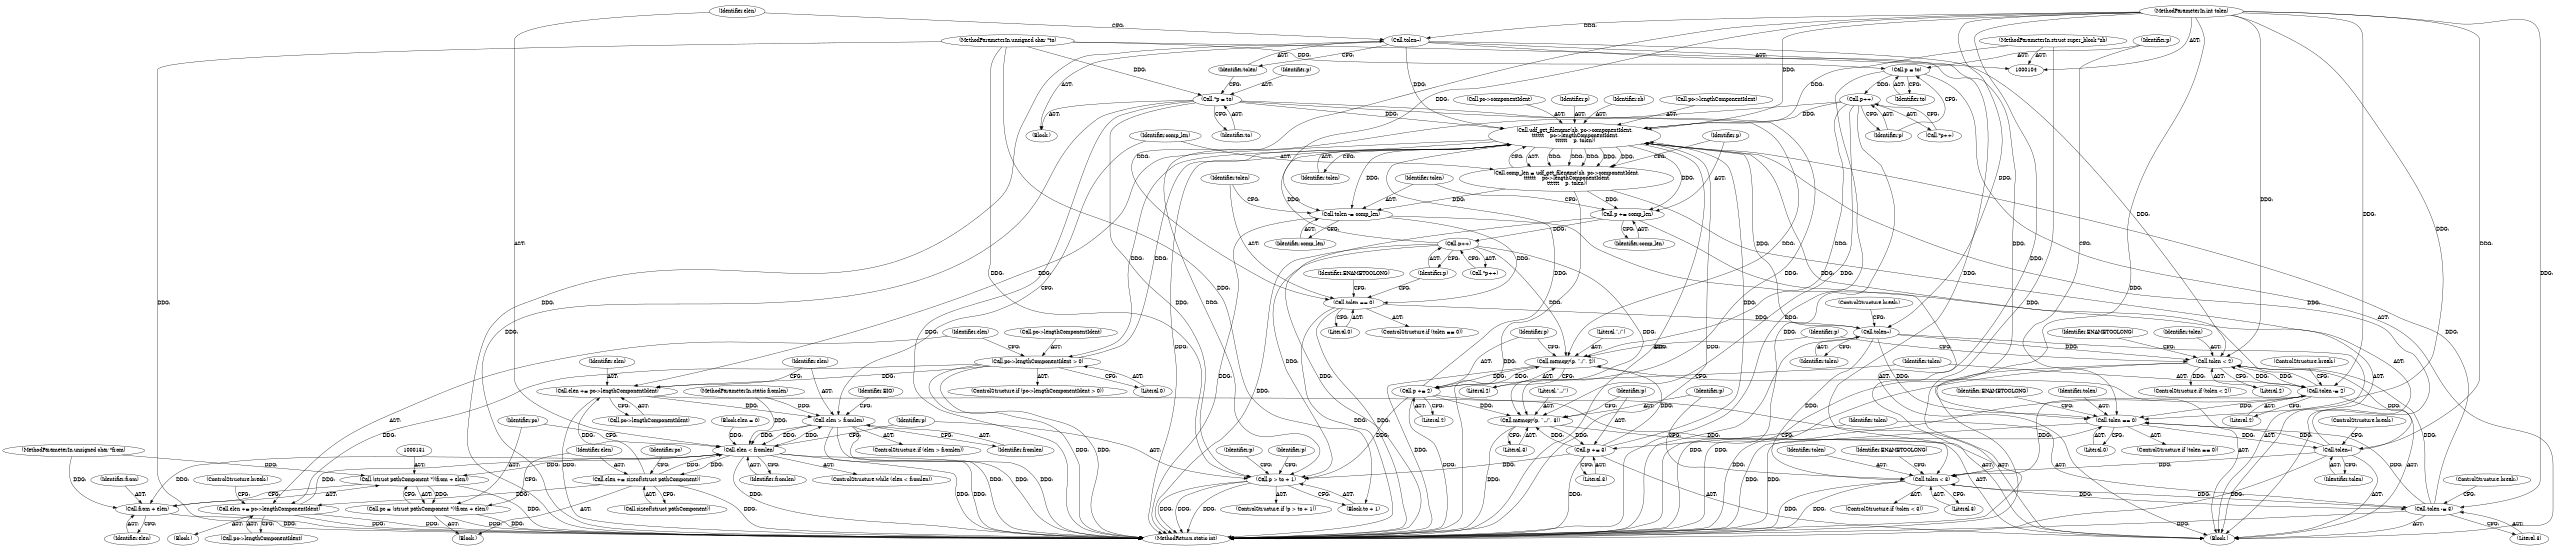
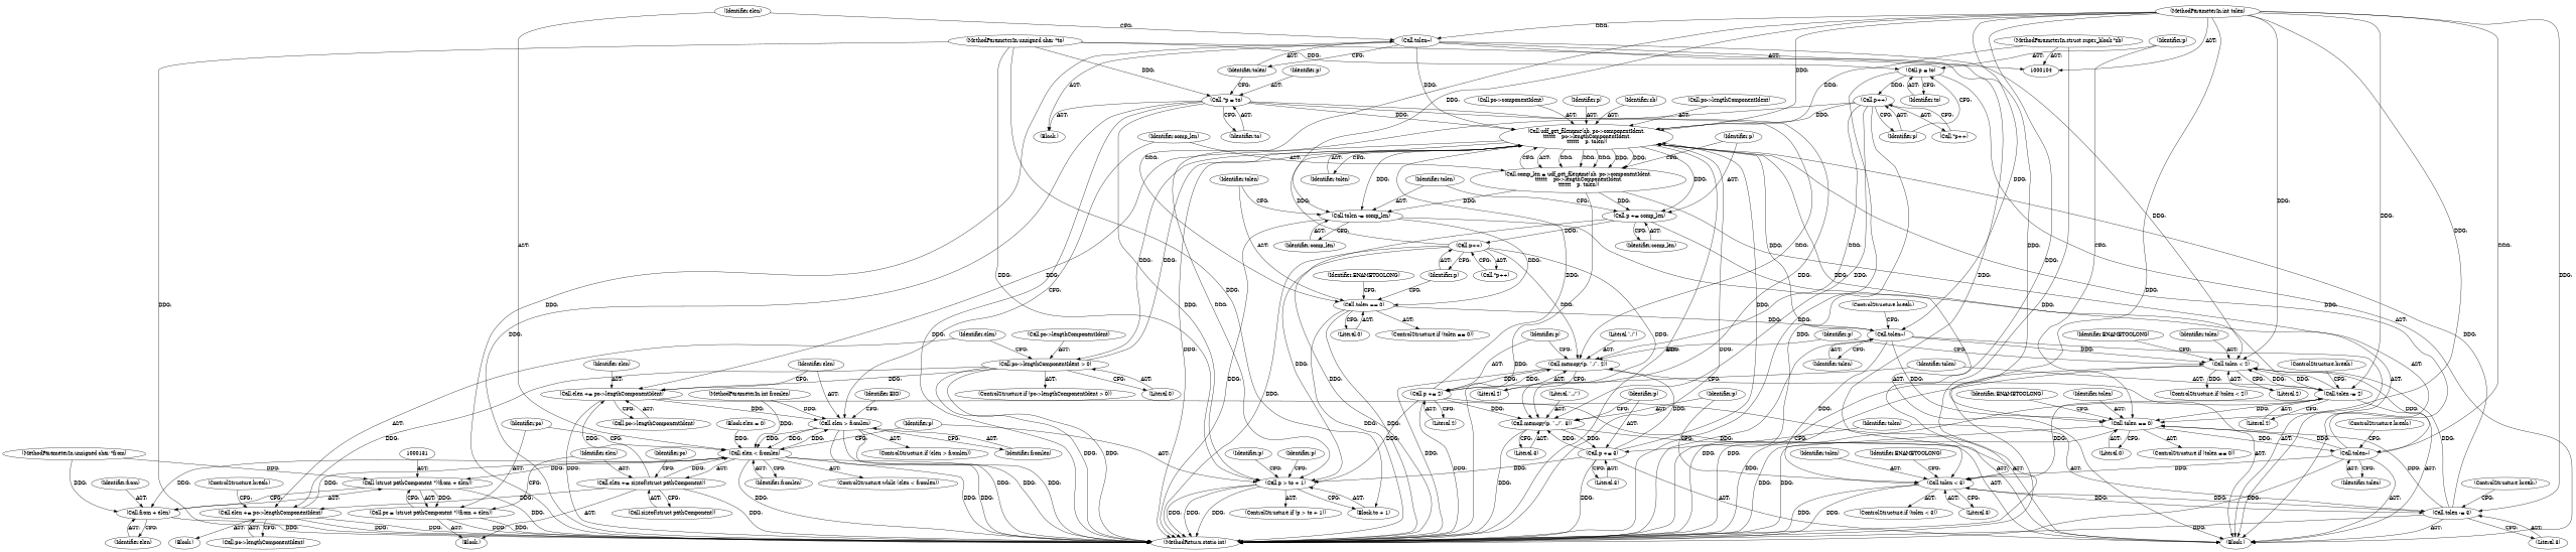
  digraph {
    n1 [label="(Call,udf_get_filename(sb, pc->componentIdent,\n \t\t\t\t\t\t    pc->lengthComponentIdent,\n \t\t\t\t\t\t    p, tolen))"]
    n2 [label="(Call,pc->lengthComponentIdent > 0)"]
    n3 [label="(Call,p += comp_len)"]
    n4 [label="(Call,comp_len = udf_get_filename(sb, pc->componentIdent,\n \t\t\t\t\t\t    pc->lengthComponentIdent,\n \t\t\t\t\t\t    p, tolen))"]
    n5 [label="(Call,tolen -= comp_len)"]
    n6 [label="(Call,elen += pc->lengthComponentIdent)"]
    n7 [label="(MethodReturn,static int)"]
    n8 [label="(Identifier,tolen)"]
    n9 [label="(Call,elen += pc->lengthComponentIdent)"]
    n10 [label="(Literal,0)"]
    n11 [label="(ControlStructure,if (pc->lengthComponentIdent > 0))"]
    n12 [label="(Block,)"]
    n13 [label="(Call,p++)"]
    n14 [label="(Identifier,comp_len)"]
    n15 [label="(Call,tolen == 0)"]
    n16 [label="(Identifier,comp_len)"]
    n17 [label="(Call,elen > fromlen)"]
    n18 [label="(Call,pc->lengthComponentIdent)"]
    n19 [label="(MethodParameterIn,struct super_block *sb)"]
    1000104
    n21 [label="(Call,elen < fromlen)"]
    n22 [label="(Call,pc->lengthComponentIdent)"]
    n23 [label="(Block,)"]
    n24 [label="(Call,p++)"]
    n25 [label="(Call,memcpy(p, \"./\", 2))"]
    n26 [label="(Call,memcpy(p, \"../\", 3))"]
    n27 [label="(Call,p > to + 1)"]
    n28 [label="(Call,*p++)"]
    n29 [label="(Identifier,p)"]
    n30 [label="(Call,p += 2)"]
    n31 [label="(Literal,2)"]
    n32 [label="(Call,p += 3)"]
    n33 [label="(Literal,3)"]
    n34 [label="(Block,to + 1)"]
    n35 [label="(ControlStructure,if (p > to + 1))"]
    n36 [label="(Call,p = to)"]
    n37 [label="(Identifier,to)"]
    n38 [label="(MethodParameterIn,unsigned char *to)"]
    n39 [label="(Call,*p = to)"]
    n40 [label="(Block,)"]
    n41 [label="(Identifier,to)"]
    n42 [label="(Literal,2)"]
    n43 [label="(Literal,3)"]
    n44 [label="(Identifier,p)"]
    n45 [label="(Call,*p++)"]
    n46 [label="(Call,tolen--)"]
    n47 [label="(Call,tolen < 2)"]
    n48 [label="(Call,tolen < 3)"]
    n49 [label="(Call,tolen == 0)"]
    n50 [label="(Identifier,tolen)"]
    n51 [label="(Call,tolen -= 2)"]
    n52 [label="(ControlStructure,if (tolen < 2))"]
    n53 [label="(Literal,2)"]
    n54 [label="(Call,tolen -= 3)"]
    n55 [label="(Literal,3)"]
    n56 [label="(ControlStructure,if (tolen < 3))"]
    n57 [label="(Call,tolen--)"]
    n58 [label="(Literal,0)"]
    n59 [label="(ControlStructure,if (tolen == 0))"]
    n60 [label="(ControlStructure,if (tolen == 0))"]
    n61 [label="(Literal,0)"]
    n62 [label="(MethodParameterIn,int tolen)"]
    n63 [label="(Call,tolen--)"]
    n64 [label="(Literal,2)"]
    n65 [label="(Literal,3)"]
    n66 [label="(Identifier,tolen)"]
    n67 [label="(Identifier,tolen)"]
    n68 [label="(Call,(struct pathComponent *)(from + elen))"]
    n69 [label="(Call,from + elen)"]
    n70 [label="(Call,elen += sizeof(struct pathComponent))"]
    n71 [label="(ControlStructure,while (elen < fromlen))"]
    n72 [label="(Identifier,fromlen)"]
    n73 [label="(Call,pc = (struct pathComponent *)(from + elen))"]
    n74 [label="(Identifier,elen)"]
    n75 [label="(Block,)"]
    n76 [label="(Call,sizeof(struct pathComponent))"]
    n77 [label="(ControlStructure,if (elen > fromlen))"]
    n78 [label="(Identifier,fromlen)"]
    n79 [label="(Identifier,tolen)"]
    n80 [label="(ControlStructure,break;)"]
    n81 [label="(Identifier,tolen)"]
    n82 [label="(Identifier,elen)"]
    n83 [label="(Call,pc->lengthComponentIdent)"]
    n84 [label="(MethodParameterIn,unsigned char *from)"]
    n85 [label="(Identifier,p)"]
    n86 [label="(Identifier,tolen)"]
    n87 [label="(Identifier,p)"]
    n88 [label="(Identifier,tolen)"]
    n89 [label="(Identifier,elen)"]
    n90 [label="(Identifier,pc)"]
    n91 [label="(Identifier,ENAMETOOLONG)"]
    n92 [label="(ControlStructure,break;)"]
    n93 [label="(Identifier,pc)"]
    n94 [label="(Call,pc->lengthComponentIdent)"]
    n95 [label="(Call,pc->componentIdent)"]
    n96 [label="(Identifier,p)"]
    n97 [label="(ControlStructure,break;)"]
    n98 [label="(Identifier,comp_len)"]
    n99 [label="(Identifier,ENAMETOOLONG)"]
    n100 [label="(Identifier,p)"]
    n101 [label="(Identifier,tolen)"]
    n102 [label="(Identifier,p)"]
    n103 [label="(ControlStructure,break;)"]
    n104 [label="(Identifier,p)"]
    n105 [label="(Identifier,p)"]
    n106 [label="(Identifier,elen)"]
    n107 [label="(Block,elen = 0)"]
    n108 [label="(Literal,\"./\")"]
    n109 [label="(Identifier,ENAMETOOLONG)"]
-   n110 [label="(MethodParameterIn,static fromlen)"]
+   n110 [label="(MethodParameterIn,int fromlen)"]
    n111 [label="(Literal,\"../\")"]
    n112 [label="(Identifier,sb)"]
    n113 [label="(Identifier,p)"]
    n114 [label="(Identifier,tolen)"]
    n115 [label="(Identifier,p)"]
    n116 [label="(ControlStructure,break;)"]
    n117 [label="(Identifier,EIO)"]
    n118 [label="(Identifier,p)"]
    n119 [label="(Identifier,elen)"]
    n120 [label="(Identifier,tolen)"]
    n121 [label="(Identifier,from)"]
    n122 [label="(Identifier,ENAMETOOLONG)"]
    n123 [label="(Identifier,elen)"]
    n124 [label="(Identifier,p)"]
    1000131
    n1 -> n2 [label="DDG: "]
    n1 -> n3 [label="DDG: "]
    n1 -> n4 [label="AST: "]
    n1 -> n4 [label="DDG: "]
    n1 -> n4 [label="DDG: "]
    n1 -> n4 [label="DDG: "]
    n1 -> n4 [label="DDG: "]
    n1 -> n4 [label="DDG: "]
    n1 -> n5 [label="DDG: "]
    n1 -> n6 [label="DDG: "]
    n1 -> n7 [label="DDG: "]
    n1 -> n7 [label="DDG: "]
    n1 -> n7 [label="DDG: "]
    n1 -> n8 [label="CFG: "]
    n2 -> n1 [label="DDG: "]
    n2 -> n6 [label="DDG: "]
    n2 -> n7 [label="DDG: "]
    n2 -> n7 [label="DDG: "]
    n2 -> n9 [label="DDG: "]
    n2 -> n10 [label="CFG: "]
    n2 -> n11 [label="AST: "]
    n3 -> n7 [label="DDG: "]
    n3 -> n12 [label="AST: "]
    n3 -> n13 [label="DDG: "]
    n3 -> n14 [label="CFG: "]
    n4 -> n1 [label="CFG: "]
    n4 -> n3 [label="DDG: "]
    n4 -> n5 [label="DDG: "]
    n4 -> n7 [label="DDG: "]
    n4 -> n12 [label="AST: "]
    n5 -> n7 [label="DDG: "]
    n5 -> n12 [label="AST: "]
    n5 -> n15 [label="DDG: "]
    n5 -> n16 [label="CFG: "]
    n6 -> n7 [label="DDG: "]
    n6 -> n12 [label="AST: "]
    n6 -> n17 [label="DDG: "]
    n6 -> n18 [label="CFG: "]
    n8 -> n1 [label="AST: "]
    n9 -> n7 [label="DDG: "]
    n9 -> n7 [label="DDG: "]
    n9 -> n21 [label="DDG: "]
    n9 -> n22 [label="CFG: "]
    n9 -> n23 [label="AST: "]
    n10 -> n2 [label="AST: "]
    n13 -> n1 [label="DDG: "]
    n13 -> n7 [label="DDG: "]
    n13 -> n25 [label="DDG: "]
    n13 -> n26 [label="DDG: "]
    n13 -> n27 [label="DDG: "]
    n13 -> n44 [label="CFG: "]
    n13 -> n45 [label="AST: "]
    n14 -> n3 [label="AST: "]
    n15 -> n7 [label="DDG: "]
    n15 -> n7 [label="DDG: "]
    n15 -> n46 [label="DDG: "]
    n15 -> n60 [label="AST: "]
    n15 -> n61 [label="CFG: "]
    n16 -> n5 [label="AST: "]
    n17 -> n7 [label="DDG: "]
    n17 -> n7 [label="DDG: "]
    n17 -> n7 [label="DDG: "]
    n17 -> n21 [label="DDG: "]
    n17 -> n21 [label="DDG: "]
    n17 -> n77 [label="AST: "]
    n17 -> n78 [label="CFG: "]
    n18 -> n6 [label="AST: "]
    n19 -> n1 [label="DDG: "]
    n19 -> n7 [label="DDG: "]
    n19 -> 1000104 [label="AST: "]
    n21 -> n7 [label="DDG: "]
    n21 -> n7 [label="DDG: "]
    n21 -> n7 [label="DDG: "]
    n21 -> n17 [label="DDG: "]
    n21 -> n68 [label="DDG: "]
    n21 -> n69 [label="DDG: "]
-   n21 -> n70 [label="DDG: "]
+   n21 -> n70 [label="AST: "]
    n21 -> n71 [label="AST: "]
    n21 -> n72 [label="CFG: "]
    n22 -> n9 [label="AST: "]
    n24 -> n1 [label="DDG: "]
    n24 -> n7 [label="DDG: "]
    n24 -> n25 [label="DDG: "]
    n24 -> n26 [label="DDG: "]
    n24 -> n27 [label="DDG: "]
    n24 -> n28 [label="AST: "]
    n24 -> n29 [label="CFG: "]
    n25 -> n7 [label="DDG: "]
    n25 -> n12 [label="AST: "]
    n25 -> n30 [label="DDG: "]
    n25 -> n31 [label="CFG: "]
    n26 -> n7 [label="DDG: "]
    n26 -> n12 [label="AST: "]
    n26 -> n32 [label="DDG: "]
    n26 -> n33 [label="CFG: "]
    n27 -> n7 [label="DDG: "]
    n27 -> n7 [label="DDG: "]
    n27 -> n7 [label="DDG: "]
    n27 -> n34 [label="CFG: "]
    n27 -> n35 [label="AST: "]
    n28 -> n24 [label="CFG: "]
    n29 -> n24 [label="AST: "]
    n29 -> n36 [label="CFG: "]
    n30 -> n1 [label="DDG: "]
    n30 -> n7 [label="DDG: "]
    n30 -> n12 [label="AST: "]
    n30 -> n25 [label="DDG: "]
    n30 -> n26 [label="DDG: "]
    n30 -> n27 [label="DDG: "]
    n30 -> n42 [label="CFG: "]
    n31 -> n25 [label="AST: "]
    n32 -> n1 [label="DDG: "]
    n32 -> n7 [label="DDG: "]
    n32 -> n12 [label="AST: "]
    n32 -> n25 [label="DDG: "]
    n32 -> n26 [label="DDG: "]
    n32 -> n27 [label="DDG: "]
    n32 -> n43 [label="CFG: "]
    n33 -> n26 [label="AST: "]
    n34 -> n27 [label="AST: "]
    n36 -> n7 [label="DDG: "]
    n36 -> n12 [label="AST: "]
    n36 -> n24 [label="DDG: "]
    n36 -> n37 [label="CFG: "]
    n37 -> n36 [label="AST: "]
    n38 -> n7 [label="DDG: "]
    n38 -> 1000104 [label="AST: "]
    n38 -> n27 [label="DDG: "]
    n38 -> n34 [label="DDG: "]
    n38 -> n36 [label="DDG: "]
    n38 -> n39 [label="DDG: "]
    n39 -> n1 [label="DDG: "]
    n39 -> n7 [label="DDG: "]
    n39 -> n7 [label="DDG: "]
    n39 -> n25 [label="DDG: "]
    n39 -> n26 [label="DDG: "]
    n39 -> n27 [label="DDG: "]
    n39 -> n40 [label="AST: "]
    n39 -> n41 [label="CFG: "]
    n41 -> n39 [label="AST: "]
    n42 -> n30 [label="AST: "]
    n43 -> n32 [label="AST: "]
    n44 -> n13 [label="AST: "]
    n44 -> n15 [label="CFG: "]
    n45 -> n13 [label="CFG: "]
    n46 -> n1 [label="DDG: "]
    n46 -> n7 [label="DDG: "]
    n46 -> n12 [label="AST: "]
    n46 -> n47 [label="DDG: "]
    n46 -> n48 [label="DDG: "]
    n46 -> n49 [label="DDG: "]
    n46 -> n50 [label="CFG: "]
    n47 -> n7 [label="DDG: "]
    n47 -> n7 [label="DDG: "]
    n47 -> n51 [label="DDG: "]
    n47 -> n52 [label="DDG: "]
    n47 -> n53 [label="CFG: "]
    n48 -> n7 [label="DDG: "]
    n48 -> n7 [label="DDG: "]
    n48 -> n54 [label="DDG: "]
    n48 -> n55 [label="CFG: "]
    n48 -> n56 [label="AST: "]
    n49 -> n7 [label="DDG: "]
    n49 -> n7 [label="DDG: "]
    n49 -> n57 [label="DDG: "]
    n49 -> n58 [label="CFG: "]
    n49 -> n59 [label="AST: "]
    n50 -> n46 [label="AST: "]
    n51 -> n1 [label="DDG: "]
    n51 -> n7 [label="DDG: "]
    n51 -> n12 [label="AST: "]
    n51 -> n47 [label="DDG: "]
    n51 -> n48 [label="DDG: "]
    n51 -> n49 [label="DDG: "]
    n51 -> n64 [label="CFG: "]
    n53 -> n47 [label="AST: "]
    n54 -> n1 [label="DDG: "]
    n54 -> n7 [label="DDG: "]
    n54 -> n12 [label="AST: "]
    n54 -> n47 [label="DDG: "]
    n54 -> n48 [label="DDG: "]
    n54 -> n49 [label="DDG: "]
    n54 -> n65 [label="CFG: "]
    n55 -> n48 [label="AST: "]
    n57 -> n1 [label="DDG: "]
    n57 -> n7 [label="DDG: "]
    n57 -> n12 [label="AST: "]
    n57 -> n47 [label="DDG: "]
    n57 -> n48 [label="DDG: "]
    n57 -> n49 [label="DDG: "]
    n57 -> n67 [label="CFG: "]
    n58 -> n49 [label="AST: "]
    n61 -> n15 [label="AST: "]
    n62 -> n1 [label="DDG: "]
    n62 -> n5 [label="DDG: "]
    n62 -> n7 [label="DDG: "]
    n62 -> n15 [label="DDG: "]
    n62 -> 1000104 [label="AST: "]
    n62 -> n46 [label="DDG: "]
    n62 -> n47 [label="DDG: "]
    n62 -> n48 [label="DDG: "]
    n62 -> n49 [label="DDG: "]
    n62 -> n51 [label="DDG: "]
    n62 -> n54 [label="DDG: "]
    n62 -> n57 [label="DDG: "]
    n62 -> n63 [label="DDG: "]
    n63 -> n1 [label="DDG: "]
    n63 -> n7 [label="DDG: "]
    n63 -> n40 [label="AST: "]
    n63 -> n47 [label="DDG: "]
    n63 -> n48 [label="DDG: "]
    n63 -> n49 [label="DDG: "]
    n63 -> n66 [label="CFG: "]
    n64 -> n51 [label="AST: "]
    n65 -> n54 [label="AST: "]
    n66 -> n39 [label="CFG: "]
    n66 -> n63 [label="AST: "]
    n67 -> n57 [label="AST: "]
    n68 -> n7 [label="DDG: "]
    n68 -> n69 [label="CFG: "]
    n68 -> n73 [label="AST: "]
    n68 -> n73 [label="DDG: "]
    n69 -> n7 [label="DDG: "]
    n69 -> n68 [label="AST: "]
    n69 -> n74 [label="CFG: "]
    n70 -> n6 [label="DDG: "]
    n70 -> n7 [label="DDG: "]
    n70 -> n9 [label="DDG: "]
    n70 -> n21 [label="DDG: "]
    n70 -> n75 [label="AST: "]
    n70 -> n76 [label="CFG: "]
    n72 -> n21 [label="AST: "]
    n73 -> n7 [label="DDG: "]
    n73 -> n7 [label="DDG: "]
    n73 -> n68 [label="CFG: "]
    n73 -> n75 [label="AST: "]
    n74 -> n69 [label="AST: "]
    n76 -> n70 [label="AST: "]
    n78 -> n17 [label="AST: "]
    n79 -> n3 [label="CFG: "]
    n79 -> n5 [label="AST: "]
    n80 -> n54 [label="CFG: "]
    n81 -> n48 [label="AST: "]
    n82 -> n2 [label="CFG: "]
    n82 -> n9 [label="AST: "]
    n83 -> n1 [label="AST: "]
    n84 -> n68 [label="DDG: "]
    n84 -> n69 [label="DDG: "]
    n85 -> n27 [label="CFG: "]
    n86 -> n32 [label="CFG: "]
    n86 -> n54 [label="AST: "]
    n87 -> n3 [label="AST: "]
    n87 -> n4 [label="CFG: "]
    n88 -> n30 [label="CFG: "]
    n88 -> n51 [label="AST: "]
    n89 -> n6 [label="AST: "]
    n90 -> n70 [label="CFG: "]
    n91 -> n47 [label="CFG: "]
    n92 -> n57 [label="CFG: "]
    n93 -> n21 [label="CFG: "]
    n93 -> n73 [label="AST: "]
    n94 -> n2 [label="AST: "]
    n95 -> n1 [label="AST: "]
    n96 -> n25 [label="CFG: "]
    n96 -> n30 [label="AST: "]
    n97 -> n46 [label="CFG: "]
    n98 -> n4 [label="AST: "]
    n98 -> n17 [label="CFG: "]
    n99 -> n15 [label="CFG: "]
    n100 -> n1 [label="AST: "]
    n101 -> n47 [label="AST: "]
    n102 -> n21 [label="CFG: "]
    n102 -> n27 [label="AST: "]
    n103 -> n51 [label="CFG: "]
    n104 -> n27 [label="CFG: "]
    n105 -> n39 [label="AST: "]
    n106 -> n6 [label="CFG: "]
    n106 -> n17 [label="AST: "]
    n107 -> n21 [label="DDG: "]
    n108 -> n25 [label="AST: "]
    n109 -> n49 [label="CFG: "]
    n110 -> n17 [label="DDG: "]
    n110 -> n21 [label="DDG: "]
    n111 -> n26 [label="AST: "]
    n112 -> n1 [label="AST: "]
    n113 -> n36 [label="AST: "]
    n113 -> n49 [label="CFG: "]
    n114 -> n5 [label="CFG: "]
    n114 -> n15 [label="AST: "]
    n115 -> n26 [label="CFG: "]
    n115 -> n32 [label="AST: "]
    n116 -> n9 [label="CFG: "]
    n117 -> n17 [label="CFG: "]
    n118 -> n26 [label="AST: "]
    n118 -> n48 [label="CFG: "]
    n119 -> n70 [label="AST: "]
    n119 -> n73 [label="CFG: "]
    n120 -> n49 [label="AST: "]
    n121 -> n69 [label="AST: "]
    n122 -> n48 [label="CFG: "]
    n123 -> n21 [label="AST: "]
    n123 -> n63 [label="CFG: "]
    n124 -> n25 [label="AST: "]
    n124 -> n47 [label="CFG: "]
    1000131 -> n68 [label="AST: "]
  }
